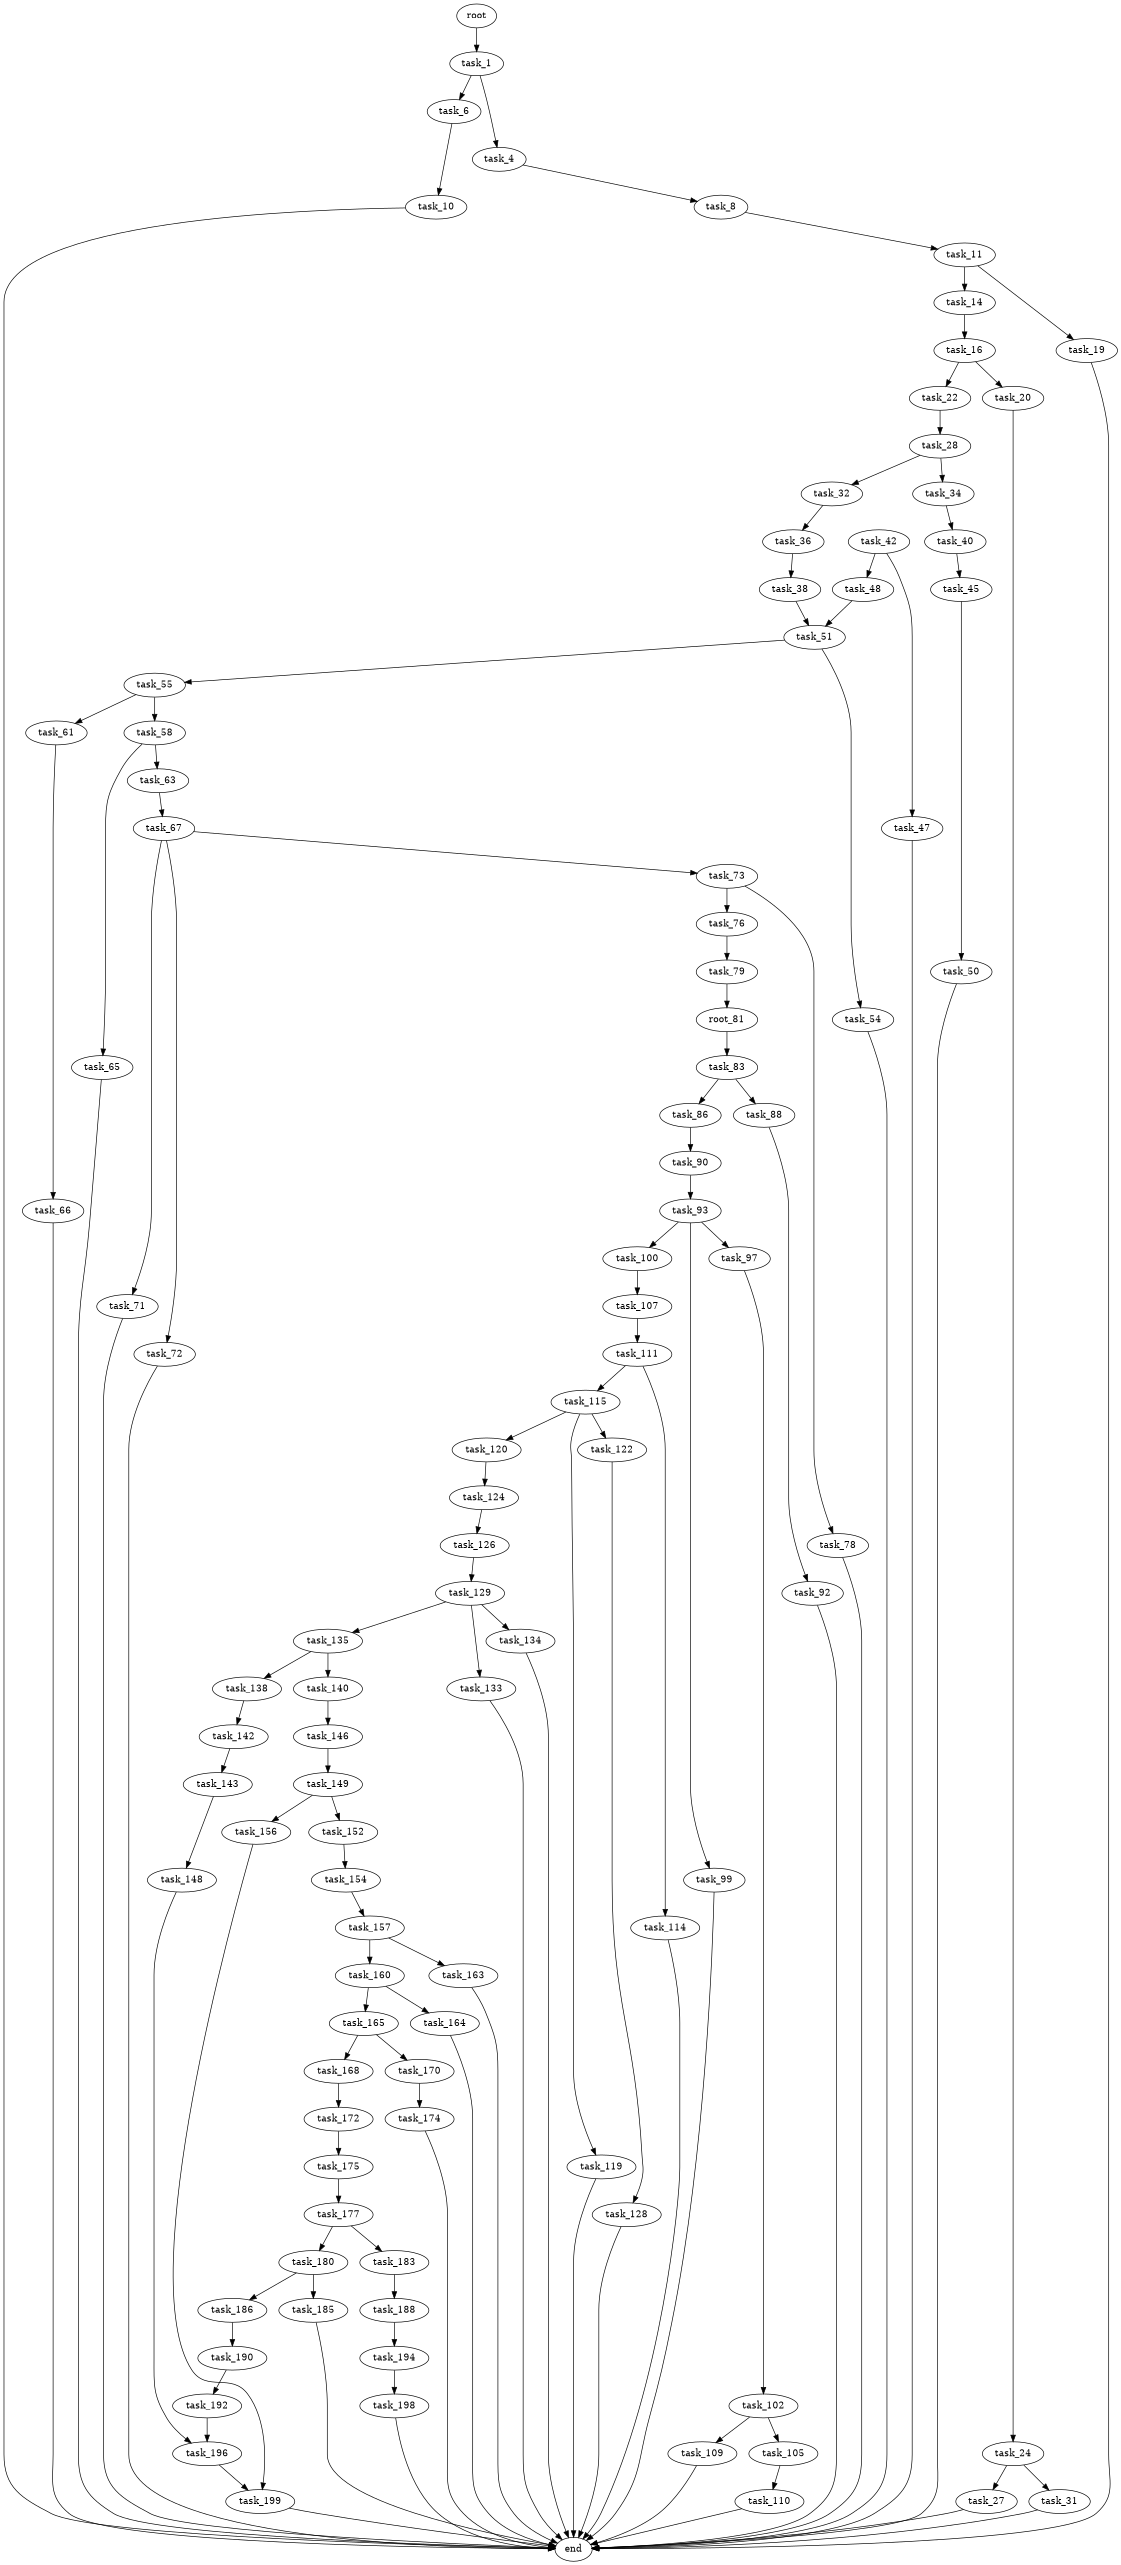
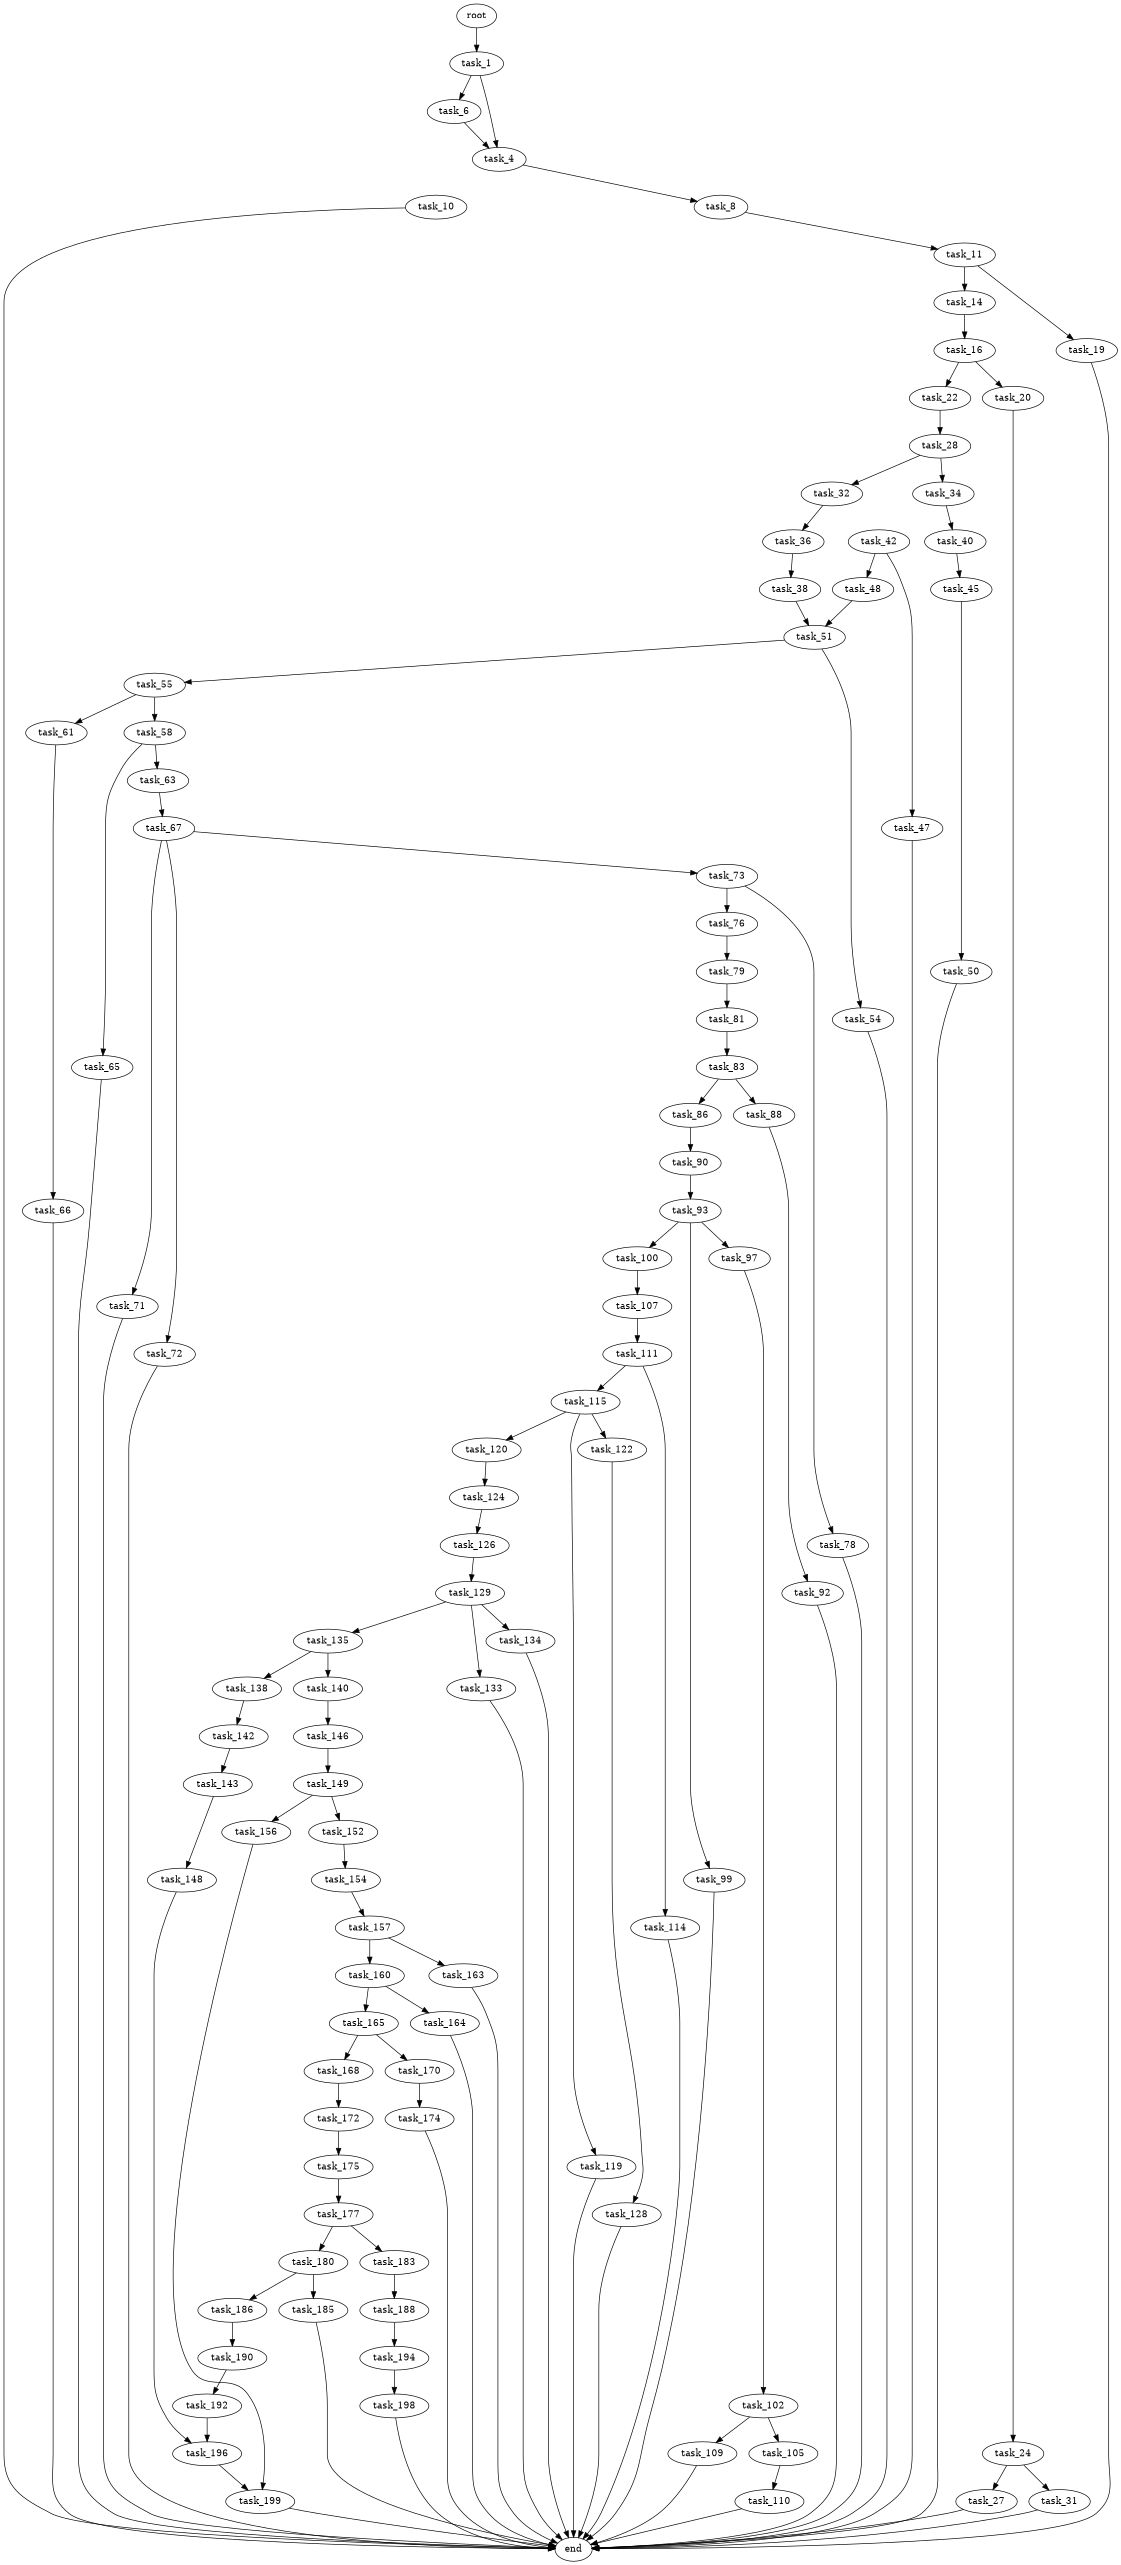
  digraph {
    root
    task_1
    task_4
    task_6
    task_8
    task_10
    task_11
    end
    task_14
    task_19
    task_16
    task_20
    task_22
    task_24
    task_28
    task_27
    task_31
    task_32
    task_34
    task_36
    task_40
    task_38
    task_45
    task_51
    task_42
    task_47
    task_48
    task_50
    task_54
    task_55
    task_58
    task_61
    task_63
    task_65
    task_66
    task_67
    task_71
    task_72
    task_73
    task_76
    task_78
    task_79
-   task_81 [label=root_81]
+   task_81
    task_83
    task_86
    task_88
    task_90
    task_92
    task_93
    task_97
    task_99
    task_100
    task_102
    task_107
    task_105
    task_109
    task_111
    task_110
    task_114
    task_115
    task_119
    task_120
    task_122
    task_124
    task_128
    task_126
    task_129
    task_133
    task_134
    task_135
    task_138
    task_140
    task_142
    task_146
    n75 [label=task_143]
    task_149
    task_148
    task_196
    task_152
    task_156
    task_154
    task_199
    task_157
    task_160
    task_163
    task_164
    task_165
    task_168
    task_170
    task_172
    task_174
    task_175
    task_177
    task_180
    task_183
    task_185
    task_186
    task_188
    task_190
    task_194
    task_192
    task_198
    root -> task_1
    task_1 -> task_4
    task_1 -> task_6
    task_4 -> task_8
-   task_6 -> task_10
+   task_6 -> task_4
    task_8 -> task_11
    task_10 -> end
    task_11 -> task_14
    task_11 -> task_19
    task_14 -> task_16
    task_19 -> end
    task_16 -> task_20
    task_16 -> task_22
    task_20 -> task_24
    task_22 -> task_28
    task_24 -> task_27
    task_24 -> task_31
    task_28 -> task_32
    task_28 -> task_34
    task_27 -> end
    task_31 -> end
    task_32 -> task_36
    task_34 -> task_40
    task_36 -> task_38
    task_40 -> task_45
    task_38 -> task_51
    task_45 -> task_50
    task_51 -> task_54
    task_51 -> task_55
    task_42 -> task_47
    task_42 -> task_48
    task_47 -> end
    task_48 -> task_51
    task_50 -> end
    task_54 -> end
    task_55 -> task_58
    task_55 -> task_61
    task_58 -> task_63
    task_58 -> task_65
    task_61 -> task_66
    task_63 -> task_67
    task_65 -> end
    task_66 -> end
    task_67 -> task_71
    task_67 -> task_72
    task_67 -> task_73
    task_71 -> end
    task_72 -> end
    task_73 -> task_76
    task_73 -> task_78
    task_76 -> task_79
    task_78 -> end
    task_79 -> task_81
    task_81 -> task_83
    task_83 -> task_86
    task_83 -> task_88
    task_86 -> task_90
    task_88 -> task_92
    task_90 -> task_93
    task_92 -> end
    task_93 -> task_97
    task_93 -> task_99
    task_93 -> task_100
    task_97 -> task_102
    task_99 -> end
    task_100 -> task_107
    task_102 -> task_105
    task_102 -> task_109
    task_107 -> task_111
    task_105 -> task_110
    task_109 -> end
    task_111 -> task_114
    task_111 -> task_115
    task_110 -> end
    task_114 -> end
    task_115 -> task_119
    task_115 -> task_120
    task_115 -> task_122
    task_119 -> end
    task_120 -> task_124
    task_122 -> task_128
    task_124 -> task_126
    task_128 -> end
    task_126 -> task_129
    task_129 -> task_133
    task_129 -> task_134
    task_129 -> task_135
    task_133 -> end
    task_134 -> end
    task_135 -> task_138
    task_135 -> task_140
    task_138 -> task_142
    task_140 -> task_146
    task_142 -> n75
    task_146 -> task_149
    n75 -> task_148
    task_149 -> task_152
    task_149 -> task_156
    task_148 -> task_196
    task_196 -> task_199
    task_152 -> task_154
    task_156 -> task_199
    task_154 -> task_157
    task_199 -> end
    task_157 -> task_160
    task_157 -> task_163
    task_160 -> task_164
    task_160 -> task_165
    task_163 -> end
    task_164 -> end
    task_165 -> task_168
    task_165 -> task_170
    task_168 -> task_172
    task_170 -> task_174
    task_172 -> task_175
    task_174 -> end
    task_175 -> task_177
    task_177 -> task_180
    task_177 -> task_183
    task_180 -> task_185
    task_180 -> task_186
    task_183 -> task_188
    task_185 -> end
    task_186 -> task_190
    task_188 -> task_194
    task_190 -> task_192
    task_194 -> task_198
    task_192 -> task_196
    task_198 -> end
  }
